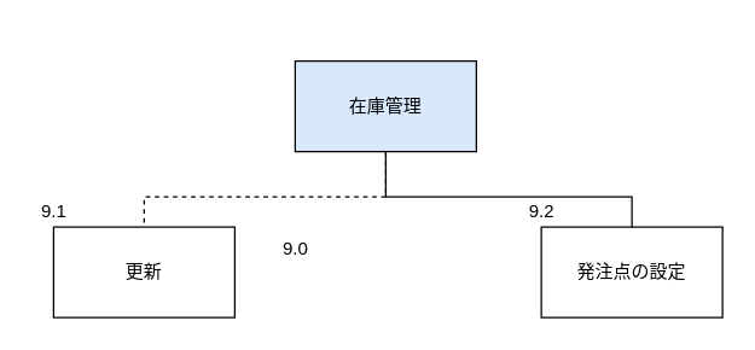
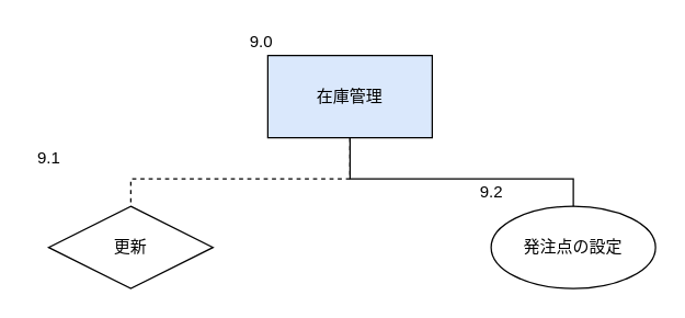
  <mxCell id="0" />
  <mxCell id="1" parent="0" />
  <mxCell id="2" value="在庫管理" style="whiteSpace=wrap;html=1;align=center;treeFolding=1;treeMoving=1;container=1;recursiveResize=0;fillColor=#dae8fc;" parent="1" vertex="1"><mxGeometry x="195" y="40" width="120" height="60" as="geometry" /></mxCell>
- <mxCell id="3" value="9.0" style="text;html=1;resizable=0;autosize=1;align=center;verticalAlign=middle;points=[];fillColor=none;strokeColor=none;rounded=0;" parent="1" vertex="1"><mxGeometry x="180" y="155" width="30" height="20" as="geometry" /></mxCell>
+ <mxCell id="3" value="9.0" style="text;html=1;resizable=0;autosize=1;align=center;verticalAlign=middle;points=[];fillColor=none;strokeColor=none;rounded=0;" parent="1" vertex="1"><mxGeometry x="175" y="20" width="30" height="20" as="geometry" /></mxCell>
  <mxCell id="4" value="" style="edgeStyle=elbowEdgeStyle;elbow=vertical;startArrow=none;endArrow=none;rounded=0;exitX=0.5;exitY=1;exitDx=0;exitDy=0;entryX=0.5;entryY=0;entryDx=0;entryDy=0;dashed=1;" parent="1" source="2" target="5" edge="1"><mxGeometry relative="1" as="geometry"><mxPoint x="455" y="100" as="sourcePoint" /><Array as="points"><mxPoint x="175" y="130" /></Array><mxPoint x="255" y="150" as="targetPoint" /></mxGeometry></mxCell>
- <mxCell id="5" value="更新" style="whiteSpace=wrap;html=1;align=center;treeFolding=1;treeMoving=1;container=1;recursiveResize=0;" parent="1" vertex="1"><mxGeometry x="35" y="150" width="120" height="60" as="geometry" /></mxCell>
- <mxCell id="6" value="9.1" style="text;html=1;resizable=0;autosize=1;align=center;verticalAlign=middle;points=[];fillColor=none;strokeColor=none;rounded=0;" parent="1" vertex="1"><mxGeometry x="20" y="130" width="30" height="20" as="geometry" /></mxCell>
- <mxCell id="7" value="発注点の設定" style="whiteSpace=wrap;html=1;align=center;treeFolding=1;treeMoving=1;container=1;recursiveResize=0;" parent="1" vertex="1"><mxGeometry x="358" y="150" width="120" height="60" as="geometry" /></mxCell>
+ <mxCell id="5" value="更新" style="rhombus;whiteSpace=wrap;html=1;align=center;treeFolding=1;treeMoving=1;container=1;recursiveResize=0;" parent="1" vertex="1"><mxGeometry x="35" y="150" width="120" height="60" as="geometry" /></mxCell>
+ <mxCell id="6" value="9.1" style="text;html=1;resizable=0;autosize=1;align=center;verticalAlign=middle;points=[];fillColor=none;strokeColor=none;rounded=0;" parent="1" vertex="1"><mxGeometry x="20" y="105" width="30" height="20" as="geometry" /></mxCell>
+ <mxCell id="7" value="発注点の設定" style="ellipse;whiteSpace=wrap;html=1;align=center;treeFolding=1;treeMoving=1;container=1;recursiveResize=0;" parent="1" vertex="1"><mxGeometry x="358" y="150" width="120" height="60" as="geometry" /></mxCell>
  <mxCell id="8" value="9.2" style="text;html=1;resizable=0;autosize=1;align=center;verticalAlign=middle;points=[];fillColor=none;strokeColor=none;rounded=0;" parent="1" vertex="1"><mxGeometry x="343" y="130" width="30" height="20" as="geometry" /></mxCell>
  <mxCell id="9" value="" style="edgeStyle=elbowEdgeStyle;elbow=vertical;startArrow=none;endArrow=none;rounded=0;entryX=0.5;entryY=0;entryDx=0;entryDy=0;" parent="1" target="7" edge="1"><mxGeometry relative="1" as="geometry"><mxPoint x="255" y="100" as="sourcePoint" /><Array as="points"><mxPoint x="255" y="130" /></Array><mxPoint x="265" y="160" as="targetPoint" /></mxGeometry></mxCell>
